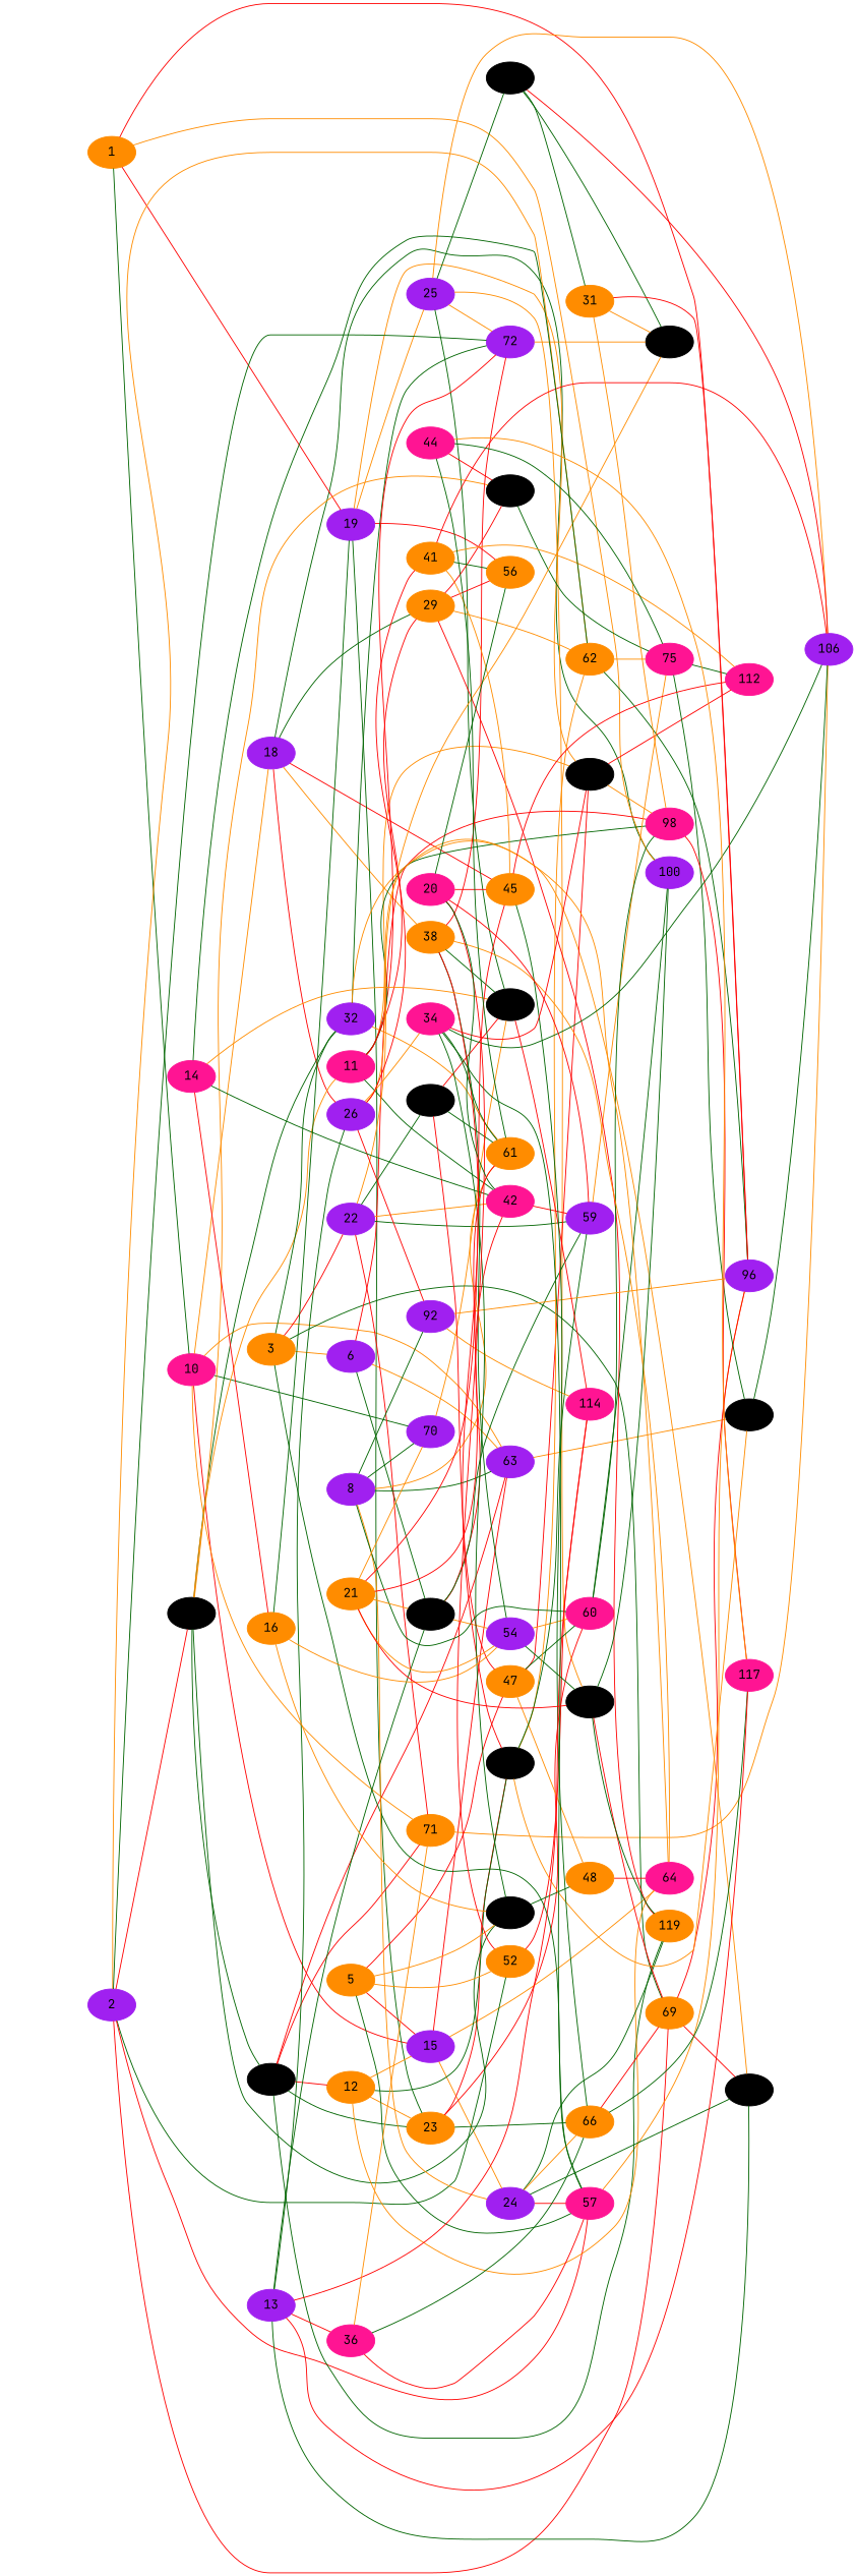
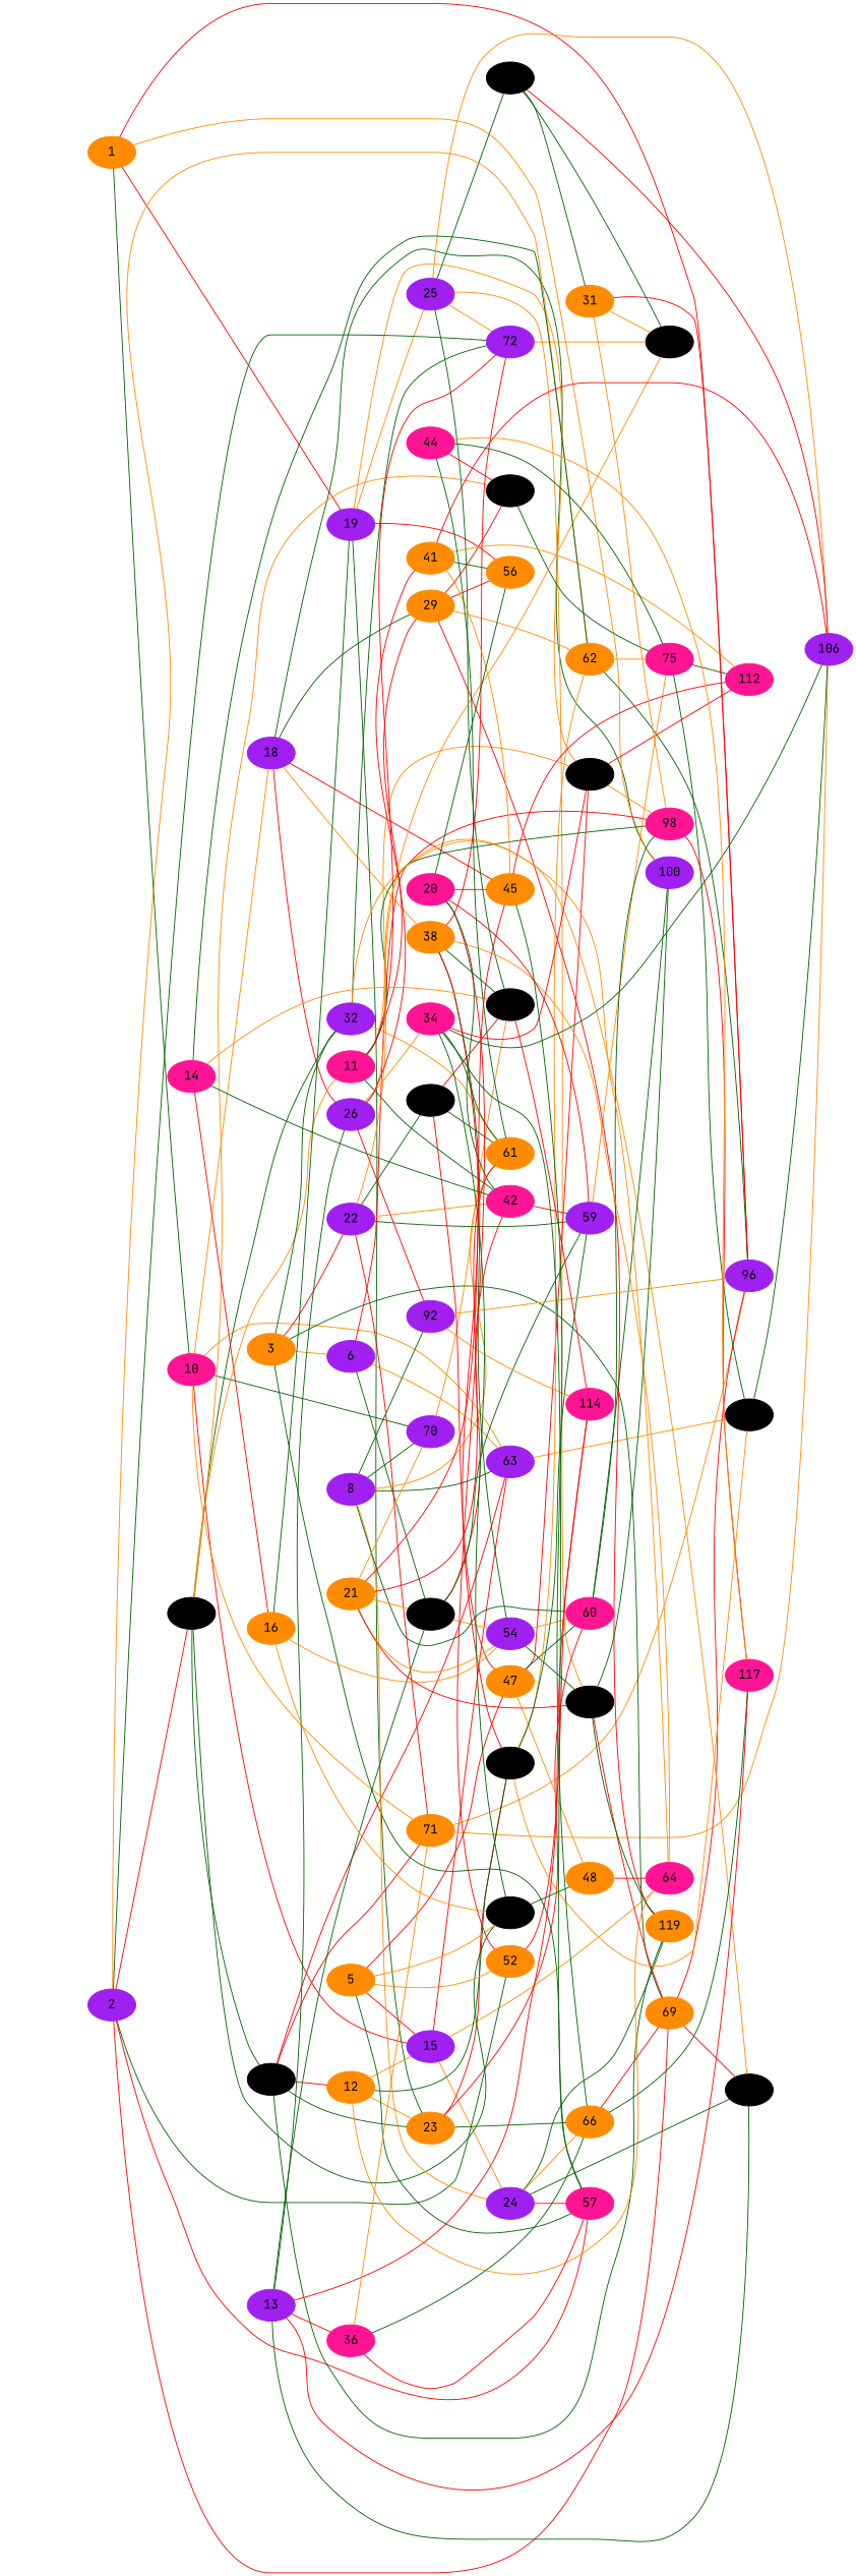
  graph {
    fontname="JetBrains Mono"
    rankdir=LR
    node [color=darkorange fontname="JetBrains Mono" style=filled]
    edge [color=darkgreen fontname="JetBrains Mono"]
    10 [color=deeppink super="+33"]
    15 [color=purple super="+82"]
    63 [color=purple super="+123"]
    71 [super="+91"]
    70 [color=purple]
    18 [color=purple super="+99"]
    1
    19 [color=purple super="+83"]
    96 [color=purple super="+120"]
    100 [color=purple]
    23 [super="+27"]
    68 [color=black super="+89"]
    25 [color=purple super="+85"]
    56
    2 [color=purple super="+74"]
    4 [color=black super="+17"]
    52
    57 [color=deeppink super="+58"]
    62 [super="+86"]
    69 [super="+113"]
    72 [color=purple super="+78"]
    32 [color=purple super="+43"]
    7 [color=black super="+79"]
    11 [color=deeppink super="+35"]
    37 [color=black super="+76"]
    53 [color=black]
    114 [color=deeppink]
    75 [color=deeppink super="+97"]
    111 [color=black]
    95 [color=black]
    3 [super="+49"]
    6 [color=purple]
    22 [color=purple super="+116"]
    40 [color=black super="+115"]
    98 [color=deeppink super="+101"]
    42 [color=deeppink super="+90"]
    59 [color=purple super="+108"]
    28 [color=black]
    61 [super="+104"]
    12 [super="+110"]
    119
    29 [super="+81"]
    48
    5 [super="+105"]
    47 [super="+51"]
    24 [color=purple super="+50"]
    64 [color=deeppink super="+103"]
    60 [color=deeppink super="+84"]
    54 [color=purple super="+73"]
    93 [color=black]
    117 [color=deeppink]
    39 [color=black super="+102"]
    66 [super="+77"]
    106 [color=purple super="+122"]
    8 [color=purple super="+9"]
    92 [color=purple]
    107 [color=black super="+118"]
    26 [color=purple super="+88"]
    38 [super="+55"]
    45 [super="+46"]
    112 [color=deeppink]
    13 [color=purple super="+121"]
    36 [color=deeppink]
    34 [color=deeppink super="+109"]
    41 [super="+94"]
    14 [color=deeppink]
    16
    67 [color=black super="+80"]
    30 [color=black]
    20 [color=deeppink super="+65"]
    21 [super="+87"]
    31
    44 [color=deeppink]
    10 -- 15 [color=red]
    10 -- 63 [color=darkorange]
    10 -- 71 [color=darkorange]
    10 -- 70
    10 -- 18 [color=darkorange]
    15 -- 63 [color=red]
    15 -- 24 [color=darkorange]
    15 -- 64 [color=darkorange]
    63 -- 93 [color=darkorange]
-   57 -- 96 [color=darkorange]
+   71 -- 96 [color=darkorange]
    71 -- 106 [color=darkorange]
    70 -- 107 [color=darkorange]
    18 -- 100
    18 -- 29
    18 -- 26 [color=red]
    18 -- 38 [color=darkorange]
    18 -- 45 [color=red]
    1 -- 10
    1 -- 19 [color=red]
    1 -- 96 [color=red]
    1 -- 100 [color=darkorange]
    19 -- 23
    19 -- 68 [color=darkorange]
    19 -- 25 [color=darkorange]
    19 -- 56 [color=red]
    23 -- 60 [color=red]
    23 -- 39 [color=red]
    23 -- 66
    68 -- 98 [color=darkorange]
    68 -- 112 [color=red]
    25 -- 72 [color=darkorange]
    25 -- 106 [color=darkorange]
    25 -- 107
    25 -- 67 [color=darkorange]
    25 -- 30
    2 -- 4 [color=red]
    2 -- 52
    2 -- 57 [color=red]
    2 -- 62 [color=darkorange]
    2 -- 69 [color=red]
    2 -- 72
    4 -- 32
    4 -- 7
    4 -- 11 [color=darkorange]
    4 -- 37
    4 -- 53 [color=darkorange]
    52 -- 114 [color=red]
    62 -- 96
    62 -- 75 [color=darkorange]
    69 -- 96 [color=red]
    69 -- 111 [color=red]
    72 -- 95 [color=darkorange]
    32 -- 72
    32 -- 111 [color=darkorange]
    32 -- 61 [color=darkorange]
    7 -- 63 [color=red]
    7 -- 71 [color=red]
    7 -- 23
    7 -- 12 [color=red]
    7 -- 119
    11 -- 68 [color=darkorange]
    11 -- 72 [color=red]
    11 -- 98
    11 -- 42
    11 -- 29 [color=red]
    37 -- 48
    53 -- 75
    75 -- 93
    75 -- 112
    3 -- 57
    3 -- 69
    3 -- 32 [weight=2]
    3 -- 6 [color=darkorange]
    3 -- 22 [color=red]
    6 -- 63 [color=darkorange]
    6 -- 40
    6 -- 98 [color=red]
    22 -- 71 [color=red]
    22 -- 95 [color=darkorange]
    22 -- 42 [color=darkorange]
    22 -- 59
    22 -- 28
    40 -- 42 [color=red]
    40 -- 59
    40 -- 54 [color=darkorange]
    98 -- 117 [color=red]
    42 -- 59 [color=red]
    59 -- 75 [color=darkorange]
    28 -- 61
    28 -- 47 [color=red]
    28 -- 107 [color=red]
    12 -- 15 [color=darkorange]
    12 -- 23 [color=darkorange]
    12 -- 64 [color=darkorange weight=2]
    12 -- 39
    29 -- 56 [color=red]
    29 -- 62 [color=darkorange]
    29 -- 53 [color=red]
    29 -- 119 [color=red]
    48 -- 64 [color=red]
    5 -- 15 [color=red]
    5 -- 52 [color=darkorange]
    5 -- 57
    5 -- 37 [color=darkorange weight=2]
    5 -- 47 [color=red]
    47 -- 68 [color=red]
    47 -- 48 [color=darkorange]
    47 -- 60
    24 -- 57 [color=red]
    24 -- 111
    24 -- 119
    24 -- 66 [color=darkorange]
    60 -- 100
    60 -- 98
    54 -- 60 [color=darkorange]
    54 -- 67
    93 -- 106
    39 -- 62 [color=darkorange]
    39 -- 59
    39 -- 93 [color=darkorange]
    66 -- 69 [color=red]
    66 -- 117
    8 -- 63
    8 -- 70
    8 -- 61 [color=darkorange]
    8 -- 24 [color=darkorange]
    8 -- 60
    8 -- 92
    92 -- 96 [color=darkorange]
    92 -- 114 [color=darkorange]
    107 -- 114 [color=red]
    26 -- 64 [color=darkorange]
    26 -- 92 [color=red]
    26 -- 34 [color=darkorange]
    26 -- 41 [color=red]
    38 -- 72 [color=red]
    38 -- 64 [color=darkorange]
    38 -- 54
    38 -- 39 [color=red]
    38 -- 107
    45 -- 66
    45 -- 112 [color=red]
    13 -- 114 [color=red]
    13 -- 111
    13 -- 40
    13 -- 117 [color=red]
    13 -- 26
    13 -- 36 [color=red]
    36 -- 71 [color=darkorange]
    36 -- 57 [color=red]
    36 -- 66
    34 -- 68 [color=red]
    34 -- 57
    34 -- 37
    34 -- 61
    34 -- 106
    41 -- 56
    41 -- 106 [color=red]
    41 -- 45 [color=darkorange]
    41 -- 112 [color=darkorange]
    14 -- 62
    14 -- 42
    14 -- 107 [color=darkorange]
    14 -- 16 [color=red]
    16 -- 19
    16 -- 37 [color=darkorange]
    16 -- 54 [color=darkorange]
    67 -- 100
    67 -- 69 [color=red]
    67 -- 119
    30 -- 95
    30 -- 106 [color=red]
    30 -- 31
    20 -- 56
    20 -- 52 [color=red]
    20 -- 42
    20 -- 59 [color=red]
    20 -- 45 [color=red]
    21 -- 70 [color=darkorange]
    21 -- 40 [color=darkorange]
    21 -- 61 [color=red]
    21 -- 54 [color=darkorange]
    21 -- 45 [color=red]
    21 -- 67 [color=red]
    31 -- 96 [color=red]
    31 -- 95 [color=darkorange]
    31 -- 98 [color=darkorange]
    44 -- 53 [color=red]
    44 -- 75
    44 -- 61
    44 -- 117 [color=darkorange]
  }
